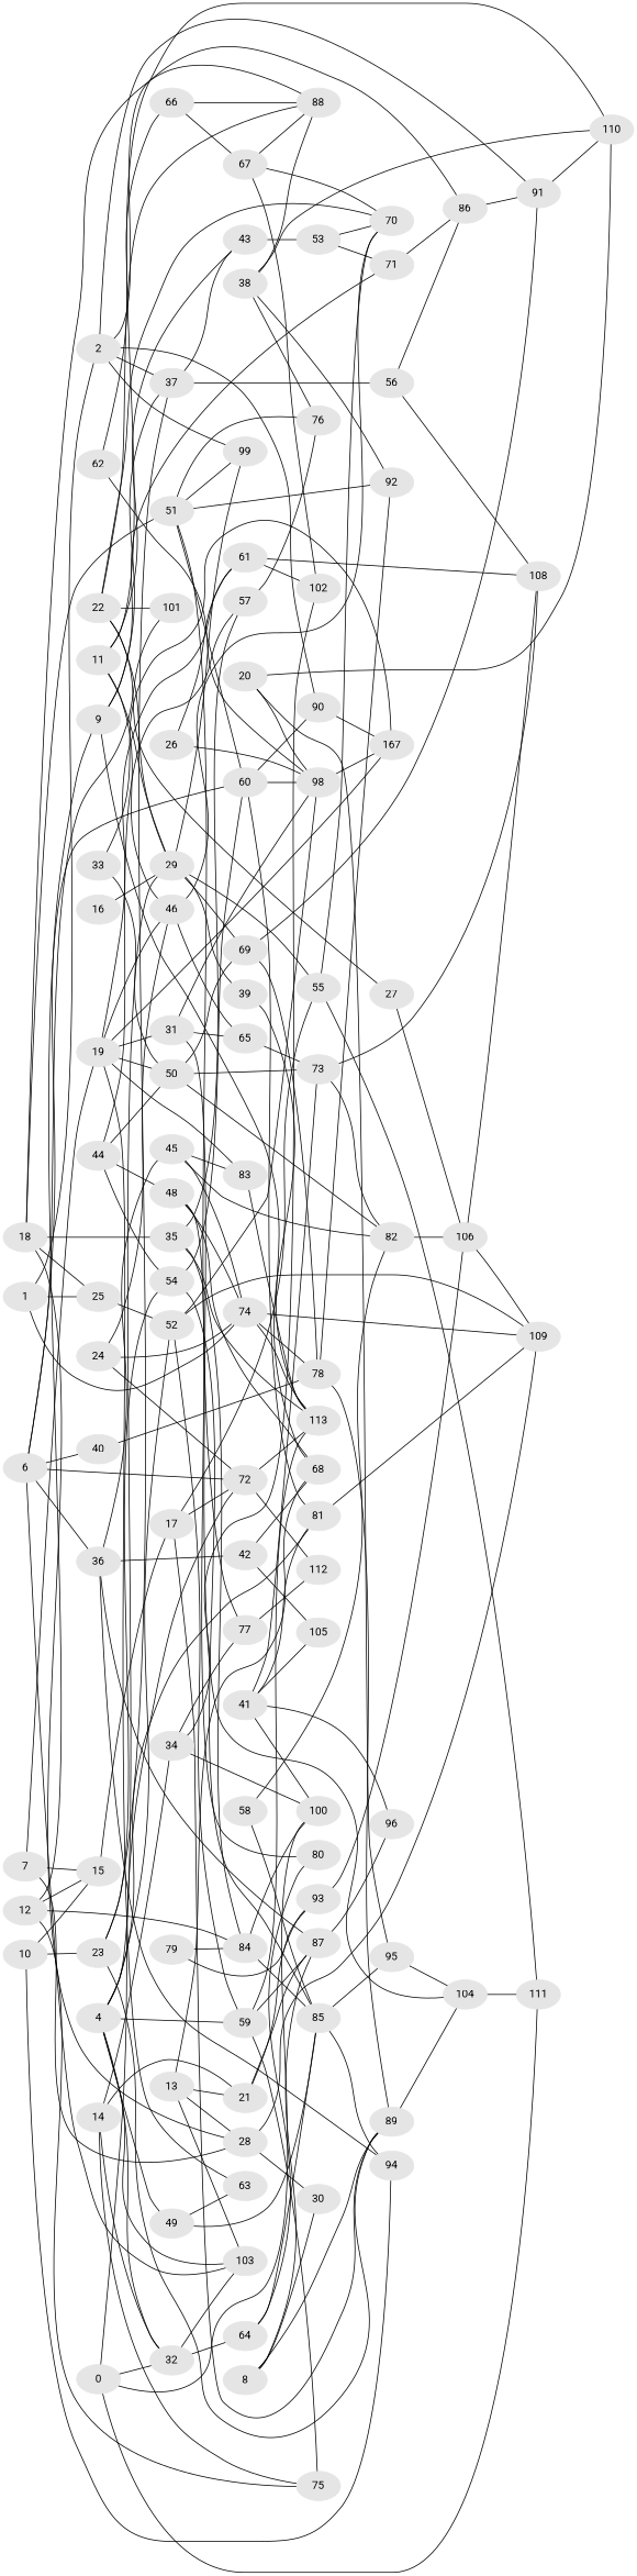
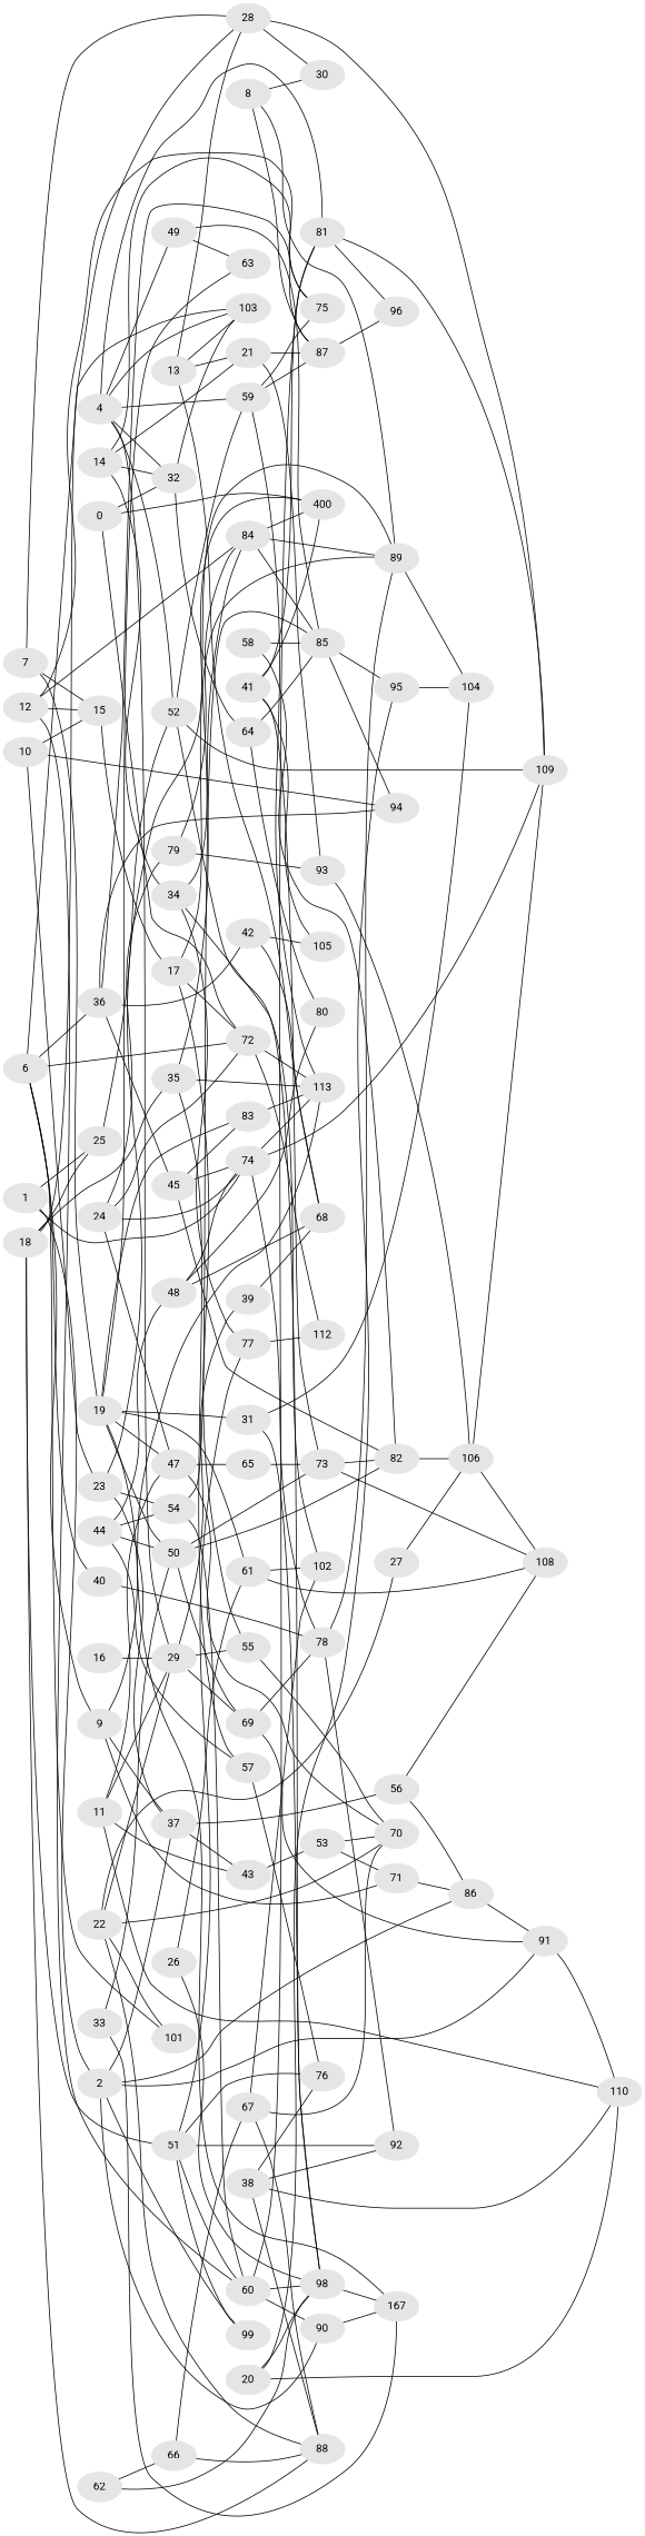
  graph {
    fontname=Roboto
    rankdir=LR
    node [color=gray90 fontname=Roboto style=filled]
    edge [fontname=Roboto]
    1
    2
    25
    74
    37
    86
    90
    91
    99
    52
    113
    109
    78
    43
    56
    n16 [label=167]
    110
    64
    80
    85
    104
-   111
    4
    29
    32
    49
    59
    81
    103
    55
    39
    69
    63
    98
    87
    75
    96
    n38 [label=0]
    72
-   100
+   100 [label=400]
    112
    6
    9
    36
    40
    101
    71
    94
    42
    45
    7
    15
    19
    28
    17
-   46
+   46 [label=47]
    31
    50
    61
    83
    30
    8
    89
    10
    23
    54
    11
    53
    70
    65
    12
    60
    84
    13
    21
    68
    93
    14
    34
    77
    102
    16
    18
    35
    51
    88
    57
    76
    92
    73
    82
    108
    20
    95
    106
    22
    27
    24
    79
    26
    33
    105
    38
    41
    44
    48
    58
    62
    66
    67
    1 -- 2
    1 -- 25
    1 -- 74
    2 -- 37
    2 -- 86
    2 -- 90
    2 -- 91
    2 -- 99
    25 -- 52
    74 -- 113
    74 -- 109
    74 -- 78
    37 -- 43
    37 -- 56
    86 -- 91
    90 -- n16
    91 -- 110
    52 -- 109
    52 -- 59
    52 -- 98
    78 -- 89
    78 -- 92
    43 -- 53
    56 -- 86
    56 -- 108
    64 -- 80
    64 -- 85
    85 -- 94
    85 -- 95
-   104 -- 111
    4 -- 52
    4 -- 29
    4 -- 32
    4 -- 49
    4 -- 59
    4 -- 81
    4 -- 103
-   29 -- 99
    29 -- 55
    29 -- 39
    29 -- 69
    32 -- 64
    32 -- 103
    49 -- 85
    49 -- 63
    59 -- 113
    59 -- 87
    59 -- 75
    81 -- 109
-   41 -- 96
-   55 -- 111
+   81 -- 96
    55 -- 70
    39 -- 68
    69 -- 91
    69 -- 78
    98 -- n16
    87 -- 96
-   n38 -- 111
    n38 -- 32
    n38 -- 72
    n38 -- 100
    72 -- 113
    72 -- 112
    6 -- 103
    6 -- 72
    6 -- 9
    6 -- 36
    6 -- 40
    6 -- 101
    9 -- 37
    9 -- 113
    9 -- 71
    36 -- 87
    36 -- 94
    36 -- 42
    36 -- 45
    40 -- 78
    71 -- 86
    42 -- 68
    42 -- 105
    45 -- 74
    45 -- 83
    45 -- 82
    7 -- 15
    7 -- 19
    7 -- 28
    15 -- 17
    19 -- n16
    19 -- 63
    19 -- 46
    19 -- 31
    19 -- 50
    19 -- 61
    19 -- 83
    28 -- 109
    28 -- 30
    17 -- 55
    17 -- 72
    17 -- 89
    46 -- 70
    46 -- 65
    31 -- 104
    31 -- 98
-   31 -- 65
    50 -- 69
    50 -- 73
    50 -- 82
    61 -- 102
    61 -- 108
    83 -- 113
    8 -- 87
    8 -- 30
    8 -- 89
    89 -- 104
    10 -- 94
    10 -- 15
    10 -- 23
    23 -- 37
    23 -- 89
    23 -- 54
    54 -- 85
    54 -- 60
    11 -- 43
    11 -- 110
    11 -- 29
    11 -- 46
    53 -- 71
    53 -- 70
    65 -- 73
    12 -- 75
    12 -- 15
    12 -- 60
    12 -- 84
    60 -- 90
    60 -- 81
    60 -- 98
    84 -- 85
    84 -- 100
+   84 -- 89
    13 -- 103
    13 -- 28
    13 -- 21
    13 -- 68
    21 -- 87
    21 -- 93
    93 -- 106
    14 -- 32
    14 -- 75
    14 -- 21
    14 -- 34
    34 -- 100
    34 -- 77
    34 -- 102
    77 -- 112
    16 -- 29
    18 -- 25
    18 -- 28
    18 -- 35
    18 -- 51
    18 -- 88
    35 -- 113
    35 -- 84
    35 -- 57
    51 -- 99
    51 -- 60
    51 -- 77
    51 -- 76
    51 -- 92
    57 -- 76
    73 -- 82
    73 -- 108
    82 -- 106
    20 -- 110
    20 -- 98
    20 -- 95
    95 -- 104
    106 -- 109
    106 -- 108
    22 -- 29
    22 -- 101
    22 -- 70
    22 -- 88
    22 -- 27
    27 -- 106
    24 -- 74
    24 -- 72
    24 -- 46
+   24 -- 79
    79 -- 84
    79 -- 93
    26 -- 98
    26 -- 61
    33 -- n16
    33 -- 50
    38 -- 110
    38 -- 88
    38 -- 76
    38 -- 92
    41 -- 81
    41 -- 100
    41 -- 73
    41 -- 105
    44 -- 50
    44 -- 54
    44 -- 57
    44 -- 48
    48 -- 74
    48 -- 80
    48 -- 68
    58 -- 85
    58 -- 82
    62 -- 98
    62 -- 66
    66 -- 88
    66 -- 67
    67 -- 70
    67 -- 102
    67 -- 88
  }
